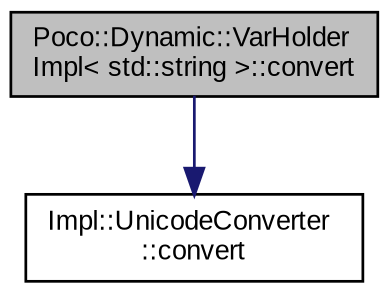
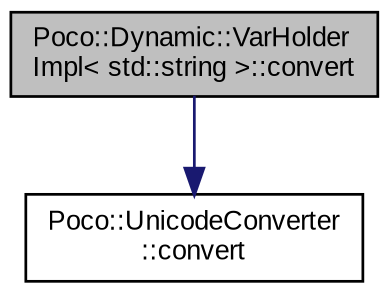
  digraph {
    rankdir=TB
    fontname="Liberation Sans"
    node [color=black fontname="Liberation Sans" fontsize=10 shape=record style=filled]
    n1 [fillcolor=grey75 fontcolor=black height=0.2 label="Poco::Dynamic::VarHolder\lImpl\< std::string \>::convert" width=0.4]
-   n2 [fillcolor=white height=0.2 label="Impl::UnicodeConverter\l::convert" width=0.4]
+   n2 [fillcolor=white height=0.2 label="Poco::UnicodeConverter\l::convert" width=0.4]
    n1 -> n2 [color=midnightblue fontname="Liberation Sans" fontsize=10 labelfontname=Helvetica labelfontsize=10 style=solid]
  }
